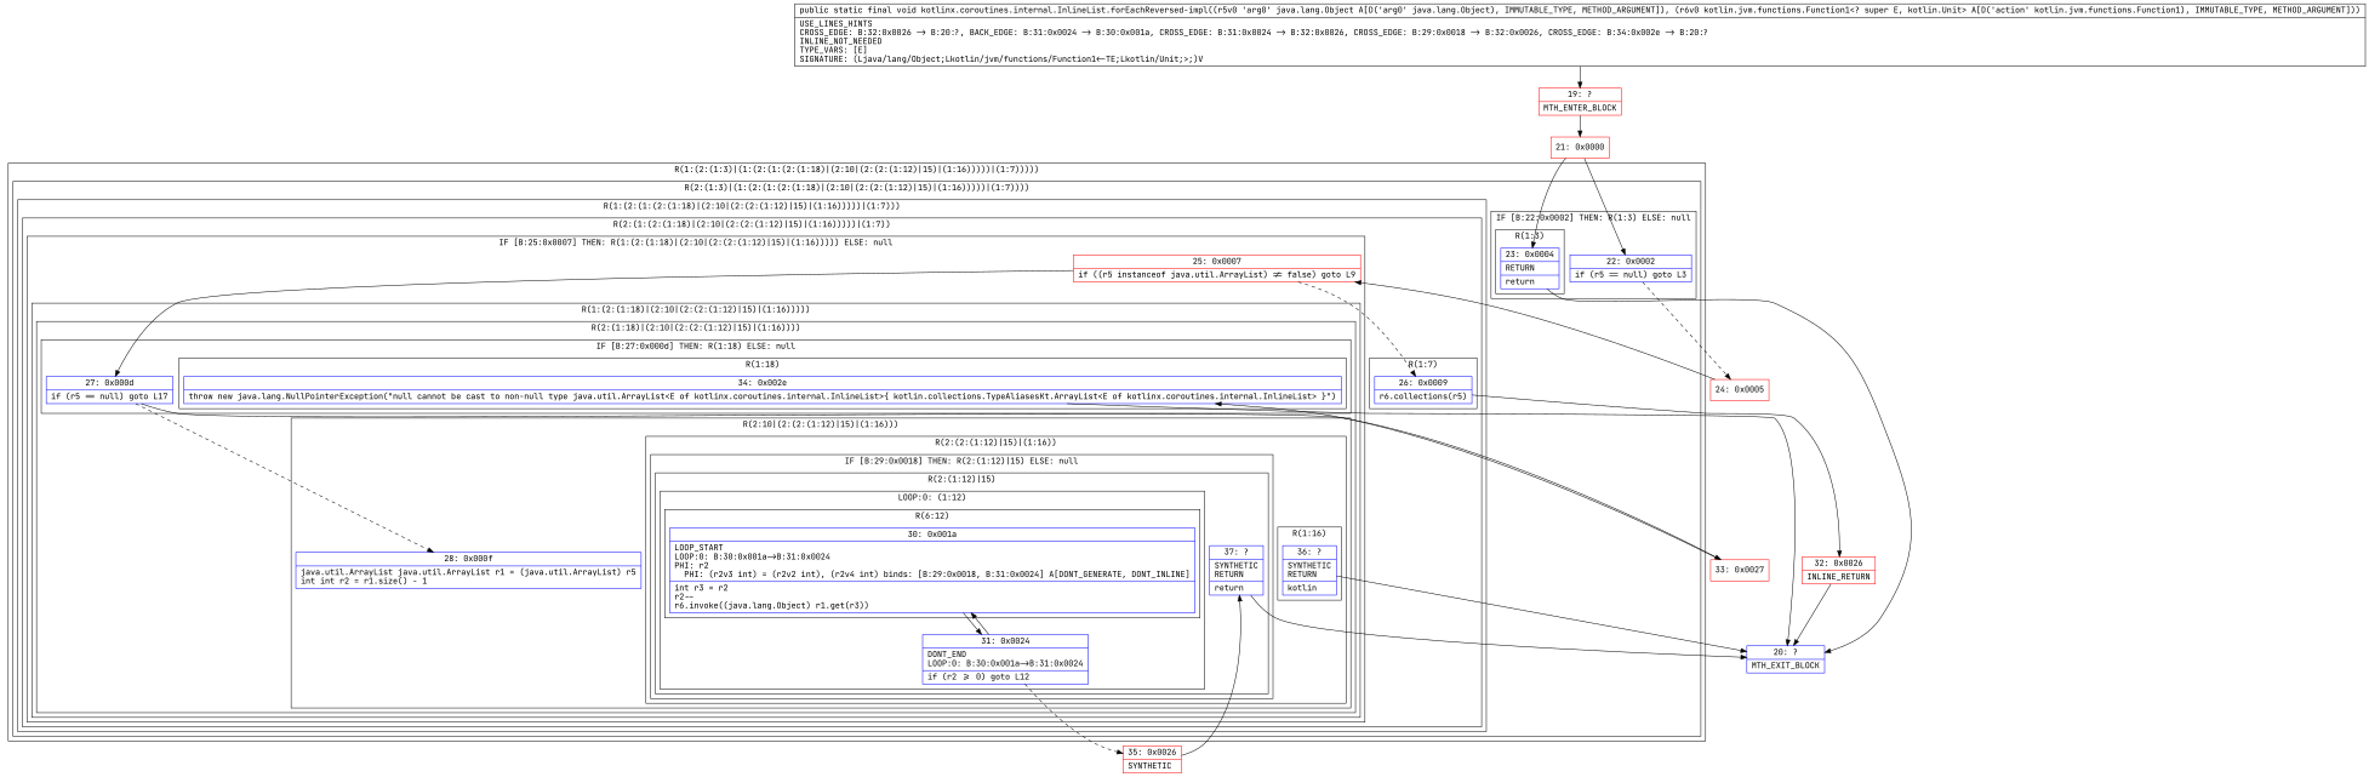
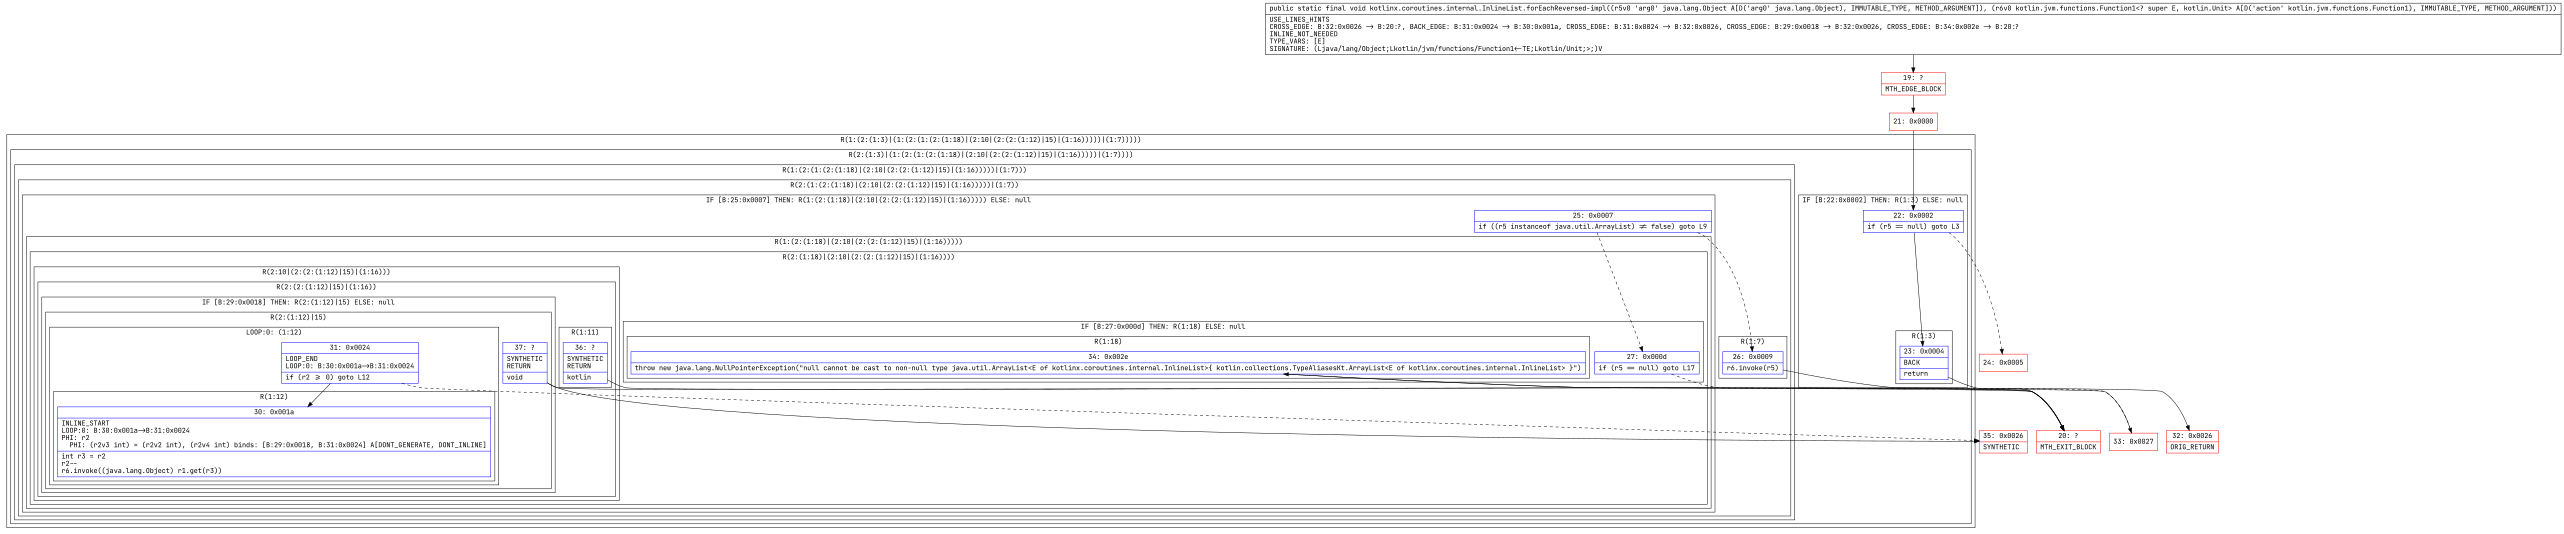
  digraph {
    fontname="JetBrains Mono"
    node [color=blue fontname="JetBrains Mono" shape=record]
    edge [fontname="JetBrains Mono"]
-   n1 [label="{23\:\ 0x0004|RETURN\l|return\l}"]
+   n1 [label="{23\:\ 0x0004|BACK\l|return\l}"]
    n2 [label="{22\:\ 0x0002|if (r5 == null) goto L3\l}"]
    n3 [label="{34\:\ 0x002e|throw new java.lang.NullPointerException(\"null cannot be cast to non\-null type java.util.ArrayList\<E of kotlinx.coroutines.internal.InlineList\>\{ kotlin.collections.TypeAliasesKt.ArrayList\<E of kotlinx.coroutines.internal.InlineList\> \}\")\l}"]
    n4 [label="{27\:\ 0x000d|if (r5 == null) goto L17\l}"]
-   n5 [label="{30\:\ 0x001a|LOOP_START\lLOOP:0: B:30:0x001a\-\>B:31:0x0024\lPHI: r2 \l  PHI: (r2v3 int) = (r2v2 int), (r2v4 int) binds: [B:29:0x0018, B:31:0x0024] A[DONT_GENERATE, DONT_INLINE]\l|int r3 = r2\lr2\-\-\lr6.invoke((java.lang.Object) r1.get(r3))\l}"]
-   n6 [label="{31\:\ 0x0024|DONT_END\lLOOP:0: B:30:0x001a\-\>B:31:0x0024\l|if (r2 \>= 0) goto L12\l}"]
-   n7 [label="{37\:\ ?|SYNTHETIC\lRETURN\l|return\l}"]
+   n5 [label="{30\:\ 0x001a|INLINE_START\lLOOP:0: B:30:0x001a\-\>B:31:0x0024\lPHI: r2 \l  PHI: (r2v3 int) = (r2v2 int), (r2v4 int) binds: [B:29:0x0018, B:31:0x0024] A[DONT_GENERATE, DONT_INLINE]\l|int r3 = r2\lr2\-\-\lr6.invoke((java.lang.Object) r1.get(r3))\l}"]
+   n6 [label="{31\:\ 0x0024|LOOP_END\lLOOP:0: B:30:0x001a\-\>B:31:0x0024\l|if (r2 \>= 0) goto L12\l}"]
+   n7 [label="{37\:\ ?|SYNTHETIC\lRETURN\l|void\l}"]
    n8 [label="{36\:\ ?|SYNTHETIC\lRETURN\l|kotlin\l}"]
-   n9 [label="{28\:\ 0x000f|java.util.ArrayList java.util.ArrayList r1 = (java.util.ArrayList) r5\lint int r2 = r1.size() \- 1\l}"]
-   n10 [color=red label="{25\:\ 0x0007|if ((r5 instanceof java.util.ArrayList) != false) goto L9\l}"]
-   n11 [label="{26\:\ 0x0009|r6.collections(r5)\l}"]
-   n12 [label="{20\:\ ?|MTH_EXIT_BLOCK\l}"]
+   n10 [label="{25\:\ 0x0007|if ((r5 instanceof java.util.ArrayList) != false) goto L9\l}"]
+   n11 [label="{26\:\ 0x0009|r6.invoke(r5)\l}"]
+   n12 [color=red label="{20\:\ ?|MTH_EXIT_BLOCK\l}"]
    n13 [color=red label="{24\:\ 0x0005}"]
    n14 [color=red label="{33\:\ 0x0027}"]
    n15 [color=red label="{35\:\ 0x0026|SYNTHETIC\l}"]
-   n16 [color=red label="{32\:\ 0x0026|INLINE_RETURN\l}"]
-   n17 [color=red label="{19\:\ ?|MTH_ENTER_BLOCK\l}"]
+   n16 [color=red label="{32\:\ 0x0026|ORIG_RETURN\l}"]
+   n17 [color=red label="{19\:\ ?|MTH_EDGE_BLOCK\l}"]
    n18 [color=red label="{21\:\ 0x0000}"]
    n19 [label="{public static final void kotlinx.coroutines.internal.InlineList.forEachReversed\-impl((r5v0 'arg0' java.lang.Object A[D('arg0' java.lang.Object), IMMUTABLE_TYPE, METHOD_ARGUMENT]), (r6v0 kotlin.jvm.functions.Function1\<? super E, kotlin.Unit\> A[D('action' kotlin.jvm.functions.Function1), IMMUTABLE_TYPE, METHOD_ARGUMENT]))  | USE_LINES_HINTS\lCROSS_EDGE: B:32:0x0026 \-\> B:20:?, BACK_EDGE: B:31:0x0024 \-\> B:30:0x001a, CROSS_EDGE: B:31:0x0024 \-\> B:32:0x0026, CROSS_EDGE: B:29:0x0018 \-\> B:32:0x0026, CROSS_EDGE: B:34:0x002e \-\> B:20:?\lINLINE_NOT_NEEDED\lTYPE_VARS: [E]\lSIGNATURE: (Ljava\/lang\/Object;Lkotlin\/jvm\/functions\/Function1\<\-TE;Lkotlin\/Unit;\>;)V\l}" color=""]
    subgraph cluster_1 {
      label="R(1:(2:(1:3)|(1:(2:(1:(2:(1:18)|(2:10|(2:(2:(1:12)|15)|(1:16)))))|(1:7)))))"
      subgraph cluster_2 {
        label="R(2:(1:3)|(1:(2:(1:(2:(1:18)|(2:10|(2:(2:(1:12)|15)|(1:16)))))|(1:7))))"
        subgraph cluster_3 {
          label="IF [B:22:0x0002] THEN: R(1:3) ELSE: null"
          n2
          subgraph cluster_4 {
            label="R(1:3)"
            n1
          }
        }
        subgraph cluster_5 {
          label="R(1:(2:(1:(2:(1:18)|(2:10|(2:(2:(1:12)|15)|(1:16)))))|(1:7)))"
          subgraph cluster_6 {
            label="R(2:(1:(2:(1:18)|(2:10|(2:(2:(1:12)|15)|(1:16)))))|(1:7))"
            subgraph cluster_7 {
              label="IF [B:25:0x0007] THEN: R(1:(2:(1:18)|(2:10|(2:(2:(1:12)|15)|(1:16))))) ELSE: null"
              n10
              subgraph cluster_8 {
                label="R(1:(2:(1:18)|(2:10|(2:(2:(1:12)|15)|(1:16)))))"
                subgraph cluster_9 {
                  label="R(2:(1:18)|(2:10|(2:(2:(1:12)|15)|(1:16))))"
                  subgraph cluster_10 {
                    label="IF [B:27:0x000d] THEN: R(1:18) ELSE: null"
                    n4
                    subgraph cluster_11 {
                      label="R(1:18)"
                      n3
                    }
                  }
                  subgraph cluster_12 {
                    label="R(2:10|(2:(2:(1:12)|15)|(1:16)))"
-                   n9
                    subgraph cluster_13 {
                      label="R(2:(2:(1:12)|15)|(1:16))"
                      subgraph cluster_14 {
                        label="IF [B:29:0x0018] THEN: R(2:(1:12)|15) ELSE: null"
                        subgraph cluster_15 {
                          label="R(2:(1:12)|15)"
                          n7
                          subgraph cluster_16 {
                            label="LOOP:0: (1:12)"
                            n6
                            subgraph cluster_17 {
-                             label="R(6:12)"
+                             label="R(1:12)"
                              n5
                            }
                          }
                        }
                      }
                      subgraph cluster_18 {
-                       label="R(1:16)"
+                       label="R(1:11)"
                        n8
                      }
                    }
                  }
                }
              }
            }
            subgraph cluster_19 {
              label="R(1:7)"
              n11
            }
          }
        }
      }
    }
    n1 -> n12
-   n18 -> n1
+   n2 -> n1
    n2 -> n13 [style=dashed]
    n3 -> n12
-   n4 -> n9 [style=dashed]
-   n4 -> n14
-   n5 -> n6
+   n4 -> n14 [style=dashed]
    n6 -> n5
    n6 -> n15 [style=dashed]
    n7 -> n12
    n8 -> n12
-   n10 -> n4
+   n10 -> n4 [style=dashed]
    n10 -> n11 [style=dashed]
    n11 -> n16
-   n13 -> n10
    n14 -> n3
-   n15 -> n7
-   n16 -> n12
+   n7 -> n15
    n17 -> n18
    n18 -> n2
    n19 -> n17
  }
